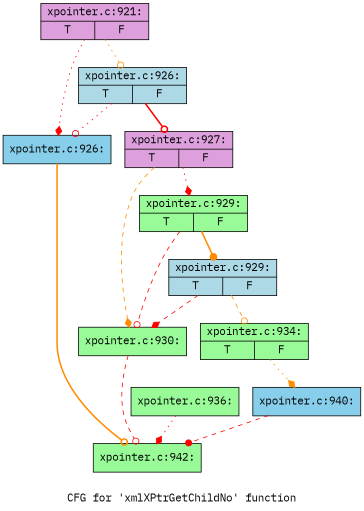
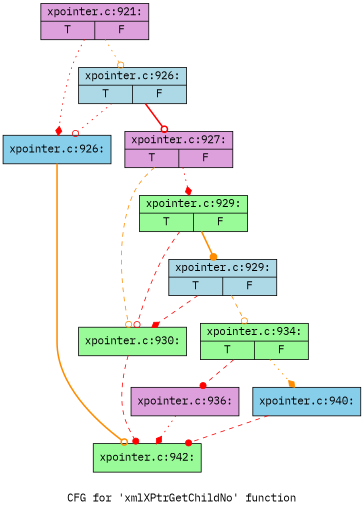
  digraph {
    fontname="IBM Plex Mono"
    label="CFG for 'xmlXPtrGetChildNo' function"
    node [fillcolor=palegreen fontname="IBM Plex Mono" shape=record style=filled]
    edge [arrowhead=odot color=red fontname="IBM Plex Mono" style=dashed]
    n1 [fillcolor=plum label="{xpointer.c:921:|{<s0>T|<s1>F}}"]
    n2 [fillcolor=skyblue label="{xpointer.c:926:}"]
    n3 [fillcolor=lightblue label="{xpointer.c:926:|{<s0>T|<s1>F}}"]
    n4 [label="{xpointer.c:942:}"]
    n5 [fillcolor=plum label="{xpointer.c:927:|{<s0>T|<s1>F}}"]
    n6 [label="{xpointer.c:930:}"]
    n7 [label="{xpointer.c:929:|{<s0>T|<s1>F}}"]
    n8 [fillcolor=lightblue label="{xpointer.c:929:|{<s0>T|<s1>F}}"]
    n9 [label="{xpointer.c:934:|{<s0>T|<s1>F}}"]
-   n10 [label="{xpointer.c:936:}"]
+   n10 [fillcolor=plum label="{xpointer.c:936:}"]
    n11 [fillcolor=skyblue label="{xpointer.c:940:}"]
    n1 -> n2 [arrowhead=diamond style=dotted]
    n1 -> n3 [color=darkorange style=dotted]
    n2 -> n4 [color=darkorange style=bold]
    n3 -> n2 [style=dotted]
    n3 -> n5 [style=bold]
-   n5 -> n6 [arrowhead=diamond color=darkorange]
+   n5 -> n6 [color=darkorange]
    n5 -> n7 [arrowhead=diamond style=dotted]
-   n6 -> n4
+   n6 -> n4 [arrowhead=dot]
    n7 -> n6
    n7 -> n8 [arrowhead=dot color=darkorange style=bold]
    n8 -> n6 [arrowhead=diamond]
    n8 -> n9 [color=darkorange]
+   n9 -> n10 [arrowhead=dot]
    n9 -> n11 [arrowhead=diamond color=darkorange style=dotted]
    n10 -> n4 [arrowhead=diamond style=dotted]
    n11 -> n4 [arrowhead=dot]
  }
